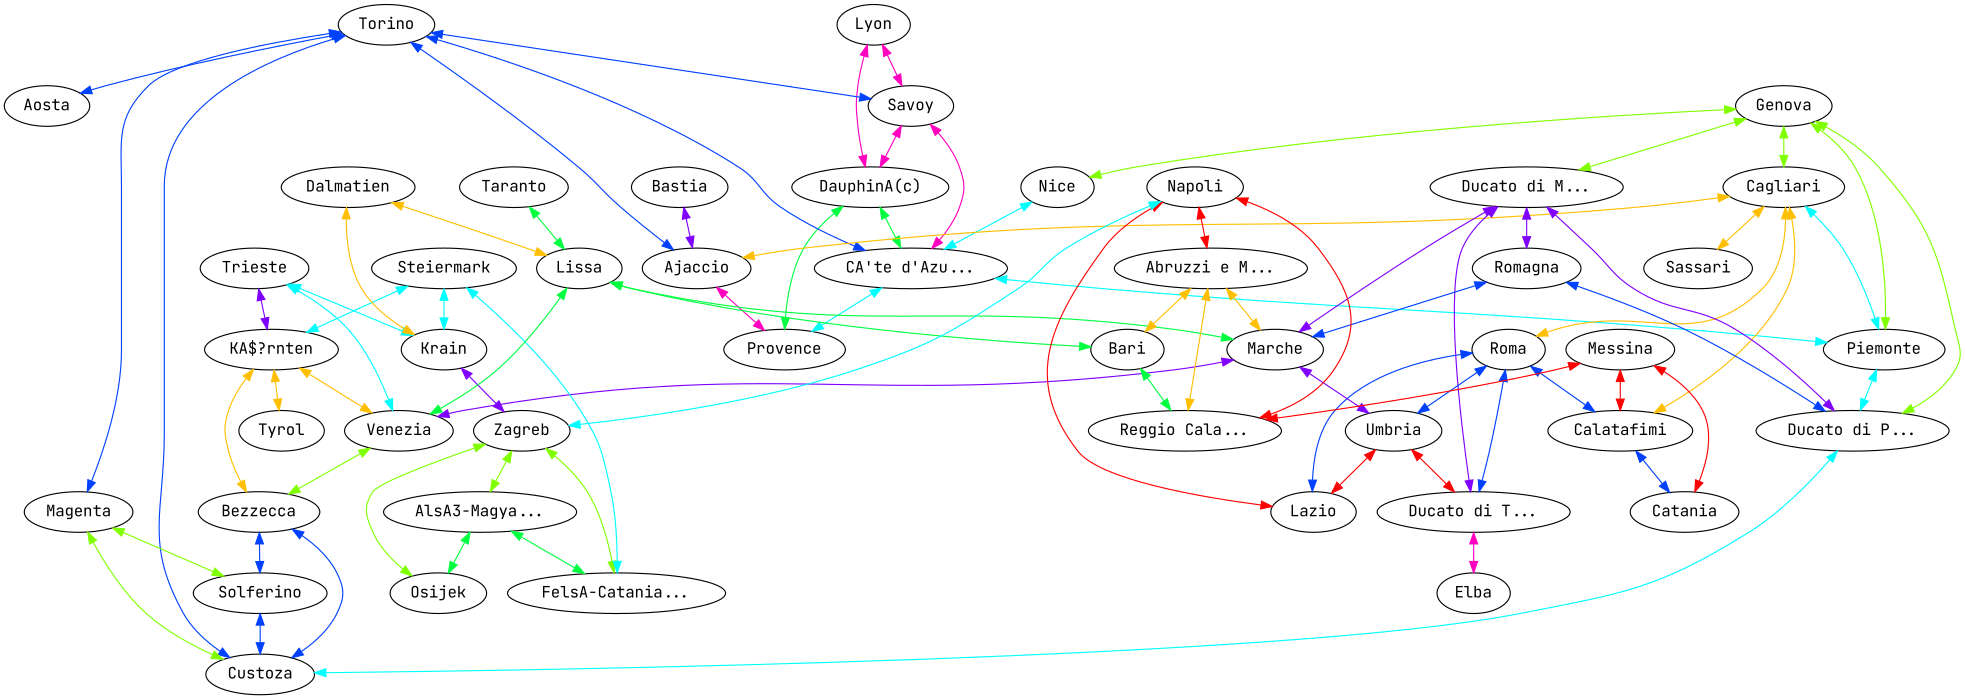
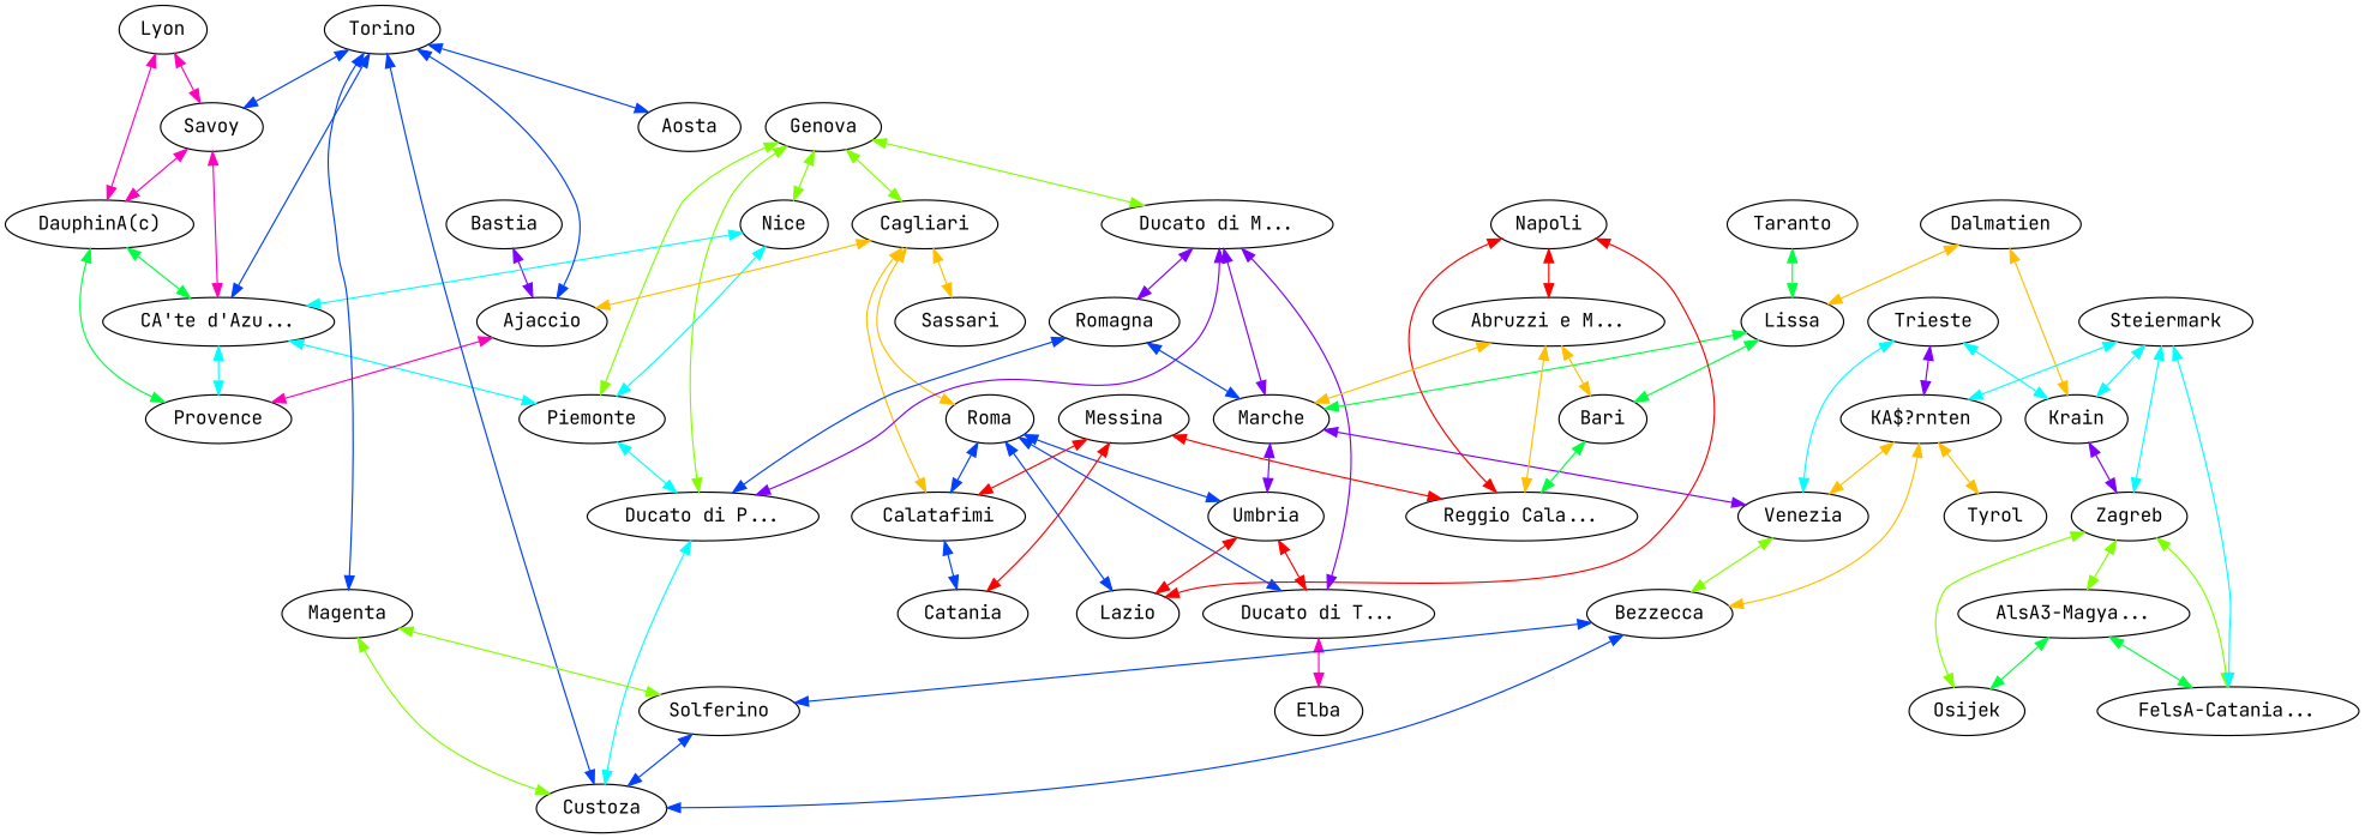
  graph {
    fontname="JetBrains Mono"
    node [fontname="JetBrains Mono"]
    edge [color="0.625,1,1" dir=both fontname="JetBrains Mono"]
    n1 [label=Lyon]
    n2 [label="DauphinA(c)"]
    n3 [label=Savoy]
    n4 [label="CA'te d'Azu..."]
    n5 [label=Provence]
    n6 [label=Piemonte]
    n7 [label="Ducato di P..."]
    n8 [label=Ajaccio]
    n9 [label=Bastia]
    n10 [label=Nice]
    n11 [label=Aosta]
    n12 [label=Torino]
    n13 [label=Magenta]
    n14 [label=Custoza]
    n15 [label=Solferino]
    n16 [label=Genova]
    n17 [label=Cagliari]
    n18 [label="Ducato di M..."]
    n19 [label=Sassari]
    n20 [label=Roma]
    n21 [label=Calatafimi]
    n22 [label=Marche]
    n23 [label="Ducato di T..."]
    n24 [label=Romagna]
    n25 [label=Umbria]
    n26 [label=Lazio]
    n27 [label=Catania]
    n28 [label=Venezia]
    n29 [label=Bezzecca]
    n30 [label=Tyrol]
    n31 [label="KA$?rnten"]
    n32 [label=Trieste]
    n33 [label=Krain]
    n34 [label=Zagreb]
    n35 [label="FelsA-Catania..."]
    n36 [label="AlsA3-Magya..."]
    n37 [label=Osijek]
    n38 [label=Steiermark]
    n39 [label=Dalmatien]
    n40 [label=Lissa]
    n41 [label=Bari]
    n42 [label="Reggio Cala..."]
    n43 [label=Elba]
    n44 [label=Napoli]
    n45 [label="Abruzzi e M..."]
    n46 [label=Taranto]
    n47 [label=Messina]
    n1 -- n2 [color="0.875,1,1"]
    n1 -- n3 [color="0.875,1,1"]
    n2 -- n4 [color="0.375,1,1"]
    n2 -- n5 [color="0.375,1,1"]
    n3 -- n2 [color="0.875,1,1"]
    n3 -- n4 [color="0.875,1,1"]
    n4 -- n5 [color="0.5,1,1"]
    n4 -- n6 [color="0.5,1,1"]
    n6 -- n7 [color="0.5,1,1"]
    n7 -- n14 [color="0.5,1,1"]
    n8 -- n5 [color="0.875,1,1"]
    n9 -- n8 [color="0.75,1,1"]
    n10 -- n4 [color="0.5,1,1"]
-   n17 -- n6 [color="0.5,1,1"]
+   n10 -- n6 [color="0.5,1,1"]
    n12 -- n3
    n12 -- n4
    n12 -- n8
    n12 -- n11
    n12 -- n13
    n12 -- n14
    n13 -- n14 [color="0.25,1,1"]
    n13 -- n15 [color="0.25,1,1"]
    n15 -- n14
    n16 -- n6 [color="0.25,1,1"]
    n16 -- n7 [color="0.25,1,1"]
    n16 -- n10 [color="0.25,1,1"]
    n16 -- n17 [color="0.25,1,1"]
    n16 -- n18 [color="0.25,1,1"]
    n17 -- n8 [color="0.125,1,1"]
    n17 -- n19 [color="0.125,1,1"]
    n17 -- n20 [color="0.125,1,1"]
    n17 -- n21 [color="0.125,1,1"]
    n18 -- n7 [color="0.75,1,1"]
    n18 -- n22 [color="0.75,1,1"]
    n18 -- n23 [color="0.75,1,1"]
    n18 -- n24 [color="0.75,1,1"]
    n20 -- n21
    n20 -- n23
    n20 -- n25
    n20 -- n26
    n21 -- n27
    n22 -- n25 [color="0.75,1,1"]
    n22 -- n28 [color="0.75,1,1"]
    n23 -- n43 [color="0.875,1,1"]
    n24 -- n7
    n24 -- n22
    n25 -- n23 [color="1,1,1"]
    n25 -- n26 [color="1,1,1"]
    n28 -- n29 [color="0.25,1,1"]
    n29 -- n14
    n29 -- n15
    n31 -- n28 [color="0.125,1,1"]
    n31 -- n29 [color="0.125,1,1"]
    n31 -- n30 [color="0.125,1,1"]
    n32 -- n28 [color="0.5,1,1"]
    n32 -- n31 [color="0.75,1,1"]
    n32 -- n33 [color="0.5,1,1"]
    n33 -- n34 [color="0.75,1,1"]
    n34 -- n35 [color="0.25,1,1"]
    n34 -- n36 [color="0.25,1,1"]
    n34 -- n37 [color="0.25,1,1"]
    n36 -- n35 [color="0.375,1,1"]
    n36 -- n37 [color="0.375,1,1"]
    n38 -- n31 [color="0.5,1,1"]
    n38 -- n33 [color="0.5,1,1"]
-   n44 -- n34 [color="0.5,1,1"]
+   n38 -- n34 [color="0.5,1,1"]
    n38 -- n35 [color="0.5,1,1"]
    n39 -- n33 [color="0.125,1,1"]
    n39 -- n40 [color="0.125,1,1"]
    n40 -- n22 [color="0.375,1,1"]
-   n40 -- n28 [color="0.375,1,1"]
    n40 -- n41 [color="0.375,1,1"]
    n41 -- n42 [color="0.375,1,1"]
    n44 -- n26 [color="1,1,1"]
    n44 -- n42 [color="1,1,1"]
    n44 -- n45 [color="1,1,1"]
    n45 -- n22 [color="0.125,1,1"]
    n45 -- n41 [color="0.125,1,1"]
    n45 -- n42 [color="0.125,1,1"]
    n46 -- n40 [color="0.375,1,1"]
    n47 -- n21 [color="1,1,1"]
    n47 -- n27 [color="1,1,1"]
    n47 -- n42 [color="1,1,1"]
  }
